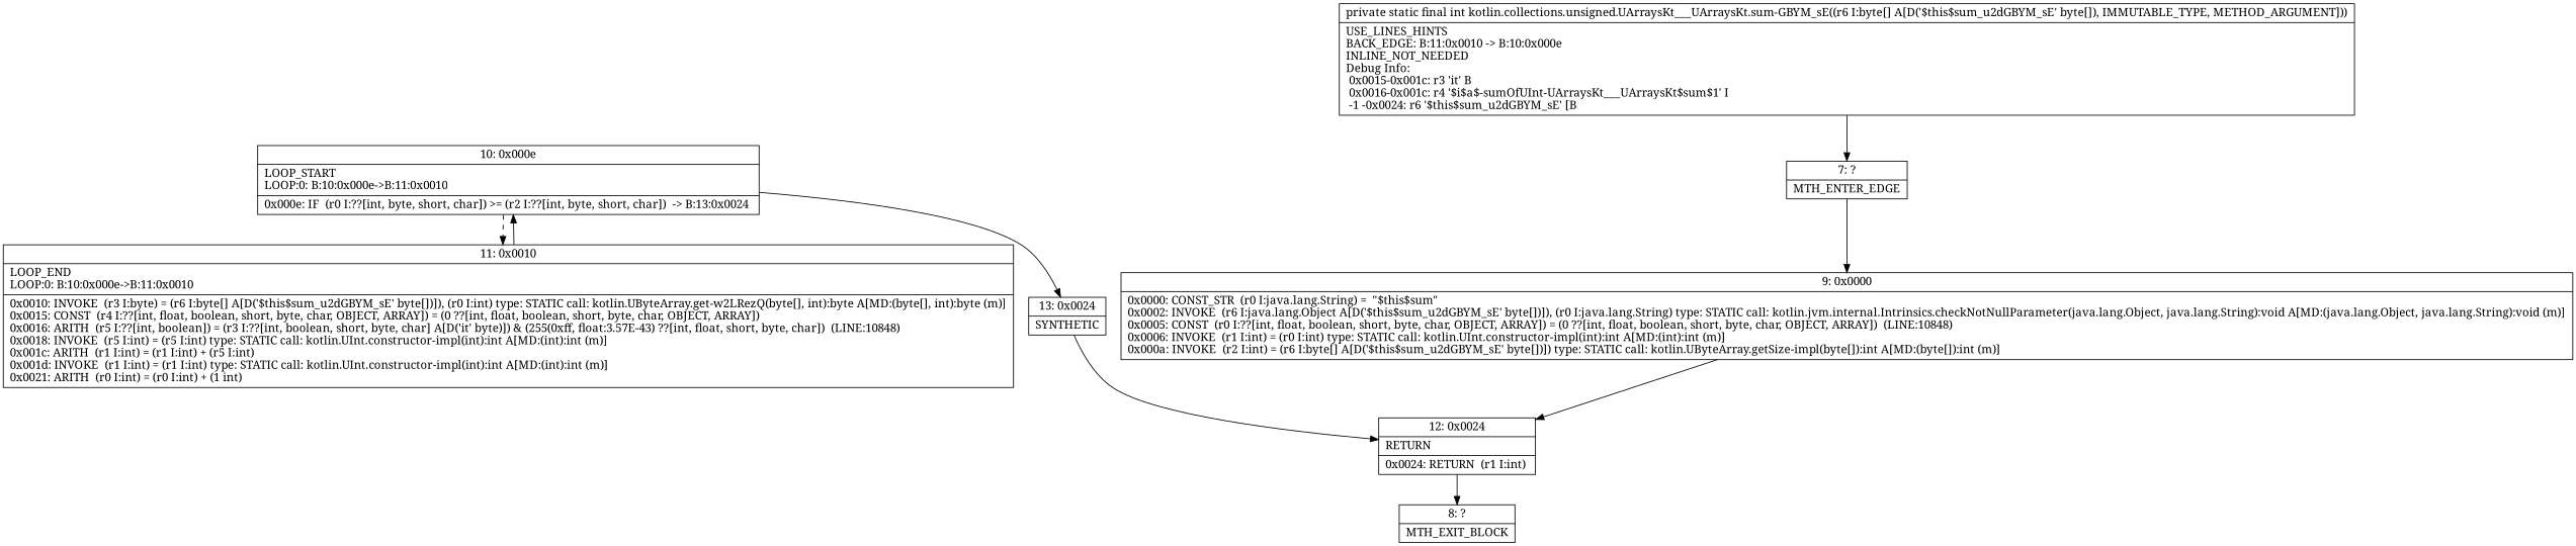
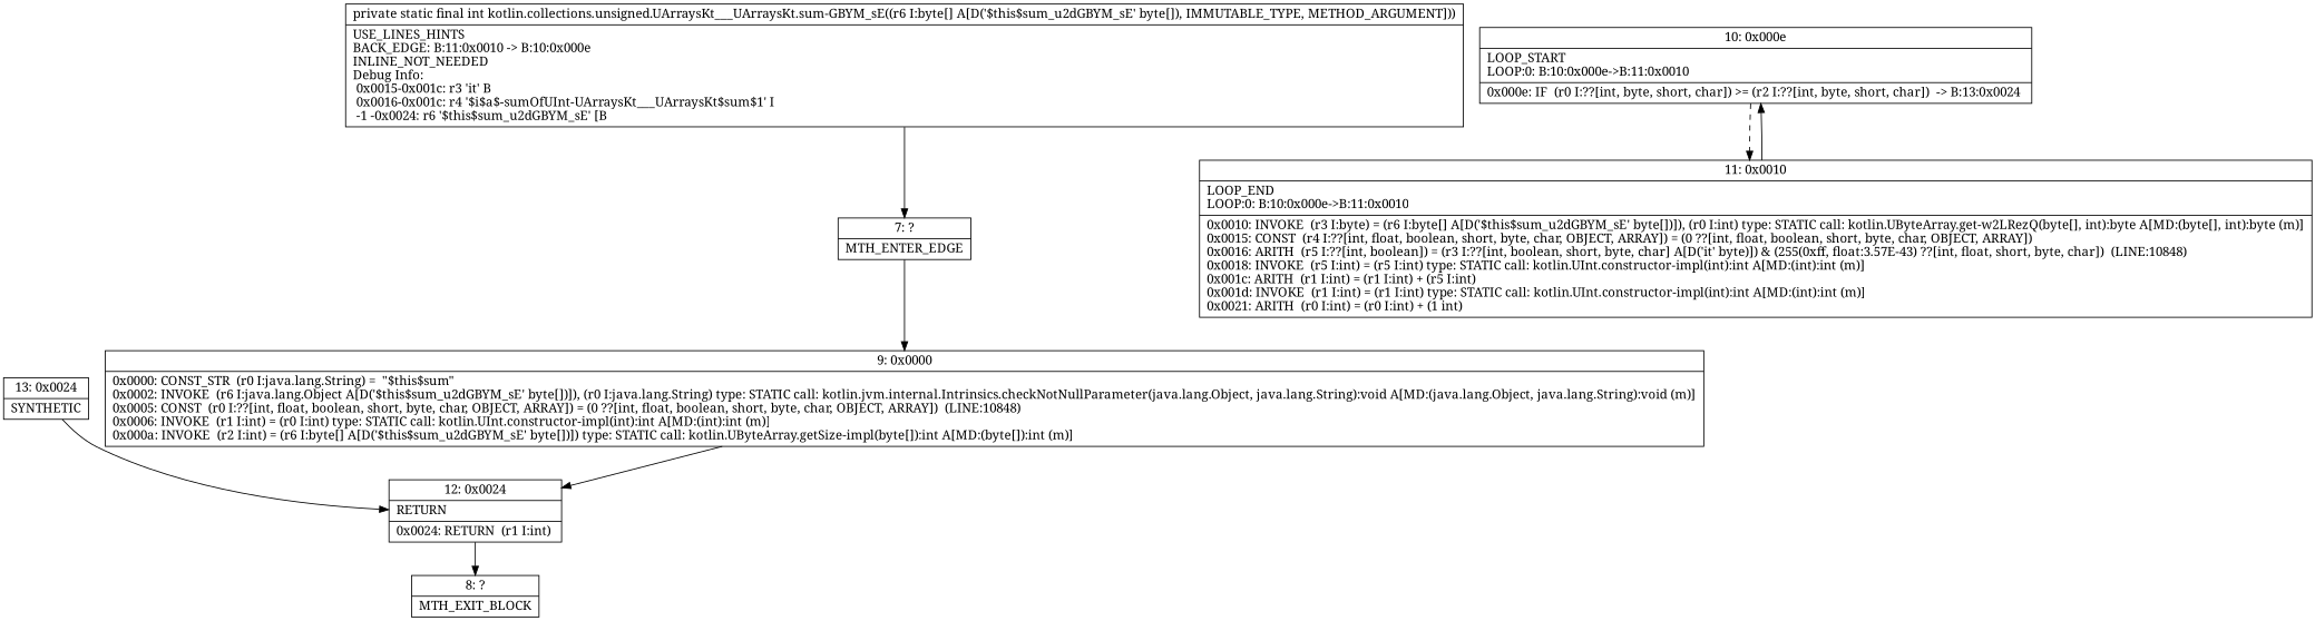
  digraph {
    fontname="Noto Serif"
    node [fontname="Noto Serif" shape=record]
    edge [fontname="Noto Serif"]
    n1 [label="{7\:\ ?|MTH_ENTER_EDGE\l}"]
    n2 [label="{9\:\ 0x0000|0x0000: CONST_STR  (r0 I:java.lang.String) =  \"$this$sum\" \l0x0002: INVOKE  (r6 I:java.lang.Object A[D('$this$sum_u2dGBYM_sE' byte[])]), (r0 I:java.lang.String) type: STATIC call: kotlin.jvm.internal.Intrinsics.checkNotNullParameter(java.lang.Object, java.lang.String):void A[MD:(java.lang.Object, java.lang.String):void (m)]\l0x0005: CONST  (r0 I:??[int, float, boolean, short, byte, char, OBJECT, ARRAY]) = (0 ??[int, float, boolean, short, byte, char, OBJECT, ARRAY])  (LINE:10848)\l0x0006: INVOKE  (r1 I:int) = (r0 I:int) type: STATIC call: kotlin.UInt.constructor\-impl(int):int A[MD:(int):int (m)]\l0x000a: INVOKE  (r2 I:int) = (r6 I:byte[] A[D('$this$sum_u2dGBYM_sE' byte[])]) type: STATIC call: kotlin.UByteArray.getSize\-impl(byte[]):int A[MD:(byte[]):int (m)]\l}"]
    n3 [label="{12\:\ 0x0024|RETURN\l|0x0024: RETURN  (r1 I:int) \l}"]
    n4 [label="{10\:\ 0x000e|LOOP_START\lLOOP:0: B:10:0x000e\-\>B:11:0x0010\l|0x000e: IF  (r0 I:??[int, byte, short, char]) \>= (r2 I:??[int, byte, short, char])  \-\> B:13:0x0024 \l}"]
    n5 [label="{11\:\ 0x0010|LOOP_END\lLOOP:0: B:10:0x000e\-\>B:11:0x0010\l|0x0010: INVOKE  (r3 I:byte) = (r6 I:byte[] A[D('$this$sum_u2dGBYM_sE' byte[])]), (r0 I:int) type: STATIC call: kotlin.UByteArray.get\-w2LRezQ(byte[], int):byte A[MD:(byte[], int):byte (m)]\l0x0015: CONST  (r4 I:??[int, float, boolean, short, byte, char, OBJECT, ARRAY]) = (0 ??[int, float, boolean, short, byte, char, OBJECT, ARRAY]) \l0x0016: ARITH  (r5 I:??[int, boolean]) = (r3 I:??[int, boolean, short, byte, char] A[D('it' byte)]) & (255(0xff, float:3.57E\-43) ??[int, float, short, byte, char])  (LINE:10848)\l0x0018: INVOKE  (r5 I:int) = (r5 I:int) type: STATIC call: kotlin.UInt.constructor\-impl(int):int A[MD:(int):int (m)]\l0x001c: ARITH  (r1 I:int) = (r1 I:int) + (r5 I:int) \l0x001d: INVOKE  (r1 I:int) = (r1 I:int) type: STATIC call: kotlin.UInt.constructor\-impl(int):int A[MD:(int):int (m)]\l0x0021: ARITH  (r0 I:int) = (r0 I:int) + (1 int) \l}"]
    n6 [label="{13\:\ 0x0024|SYNTHETIC\l}"]
    n7 [label="{8\:\ ?|MTH_EXIT_BLOCK\l}"]
    n8 [label="{private static final int kotlin.collections.unsigned.UArraysKt___UArraysKt.sum\-GBYM_sE((r6 I:byte[] A[D('$this$sum_u2dGBYM_sE' byte[]), IMMUTABLE_TYPE, METHOD_ARGUMENT]))  | USE_LINES_HINTS\lBACK_EDGE: B:11:0x0010 \-\> B:10:0x000e\lINLINE_NOT_NEEDED\lDebug Info:\l  0x0015\-0x001c: r3 'it' B\l  0x0016\-0x001c: r4 '$i$a$\-sumOfUInt\-UArraysKt___UArraysKt$sum$1' I\l  \-1 \-0x0024: r6 '$this$sum_u2dGBYM_sE' [B\l}"]
    n1 -> n2
    n2 -> n3
    n3 -> n7
    n4 -> n5 [style=dashed]
-   n4 -> n6
    n5 -> n4
    n6 -> n3
    n8 -> n1
  }
